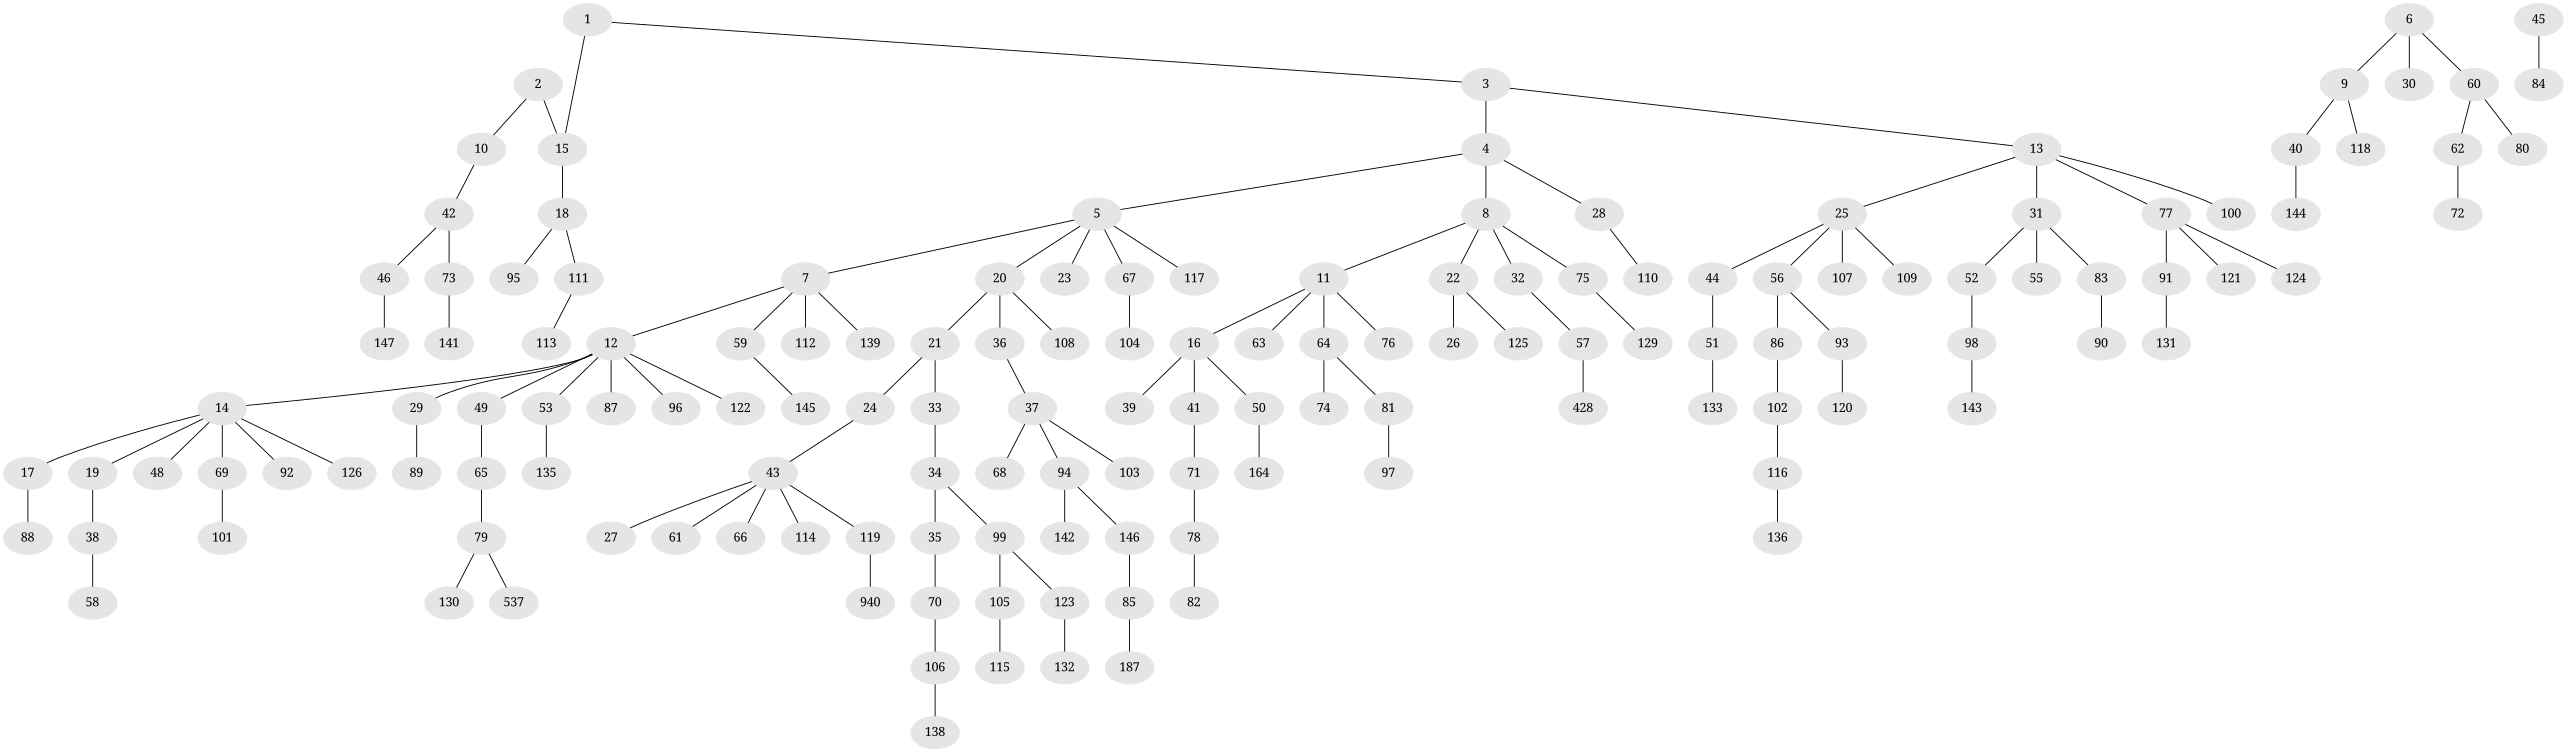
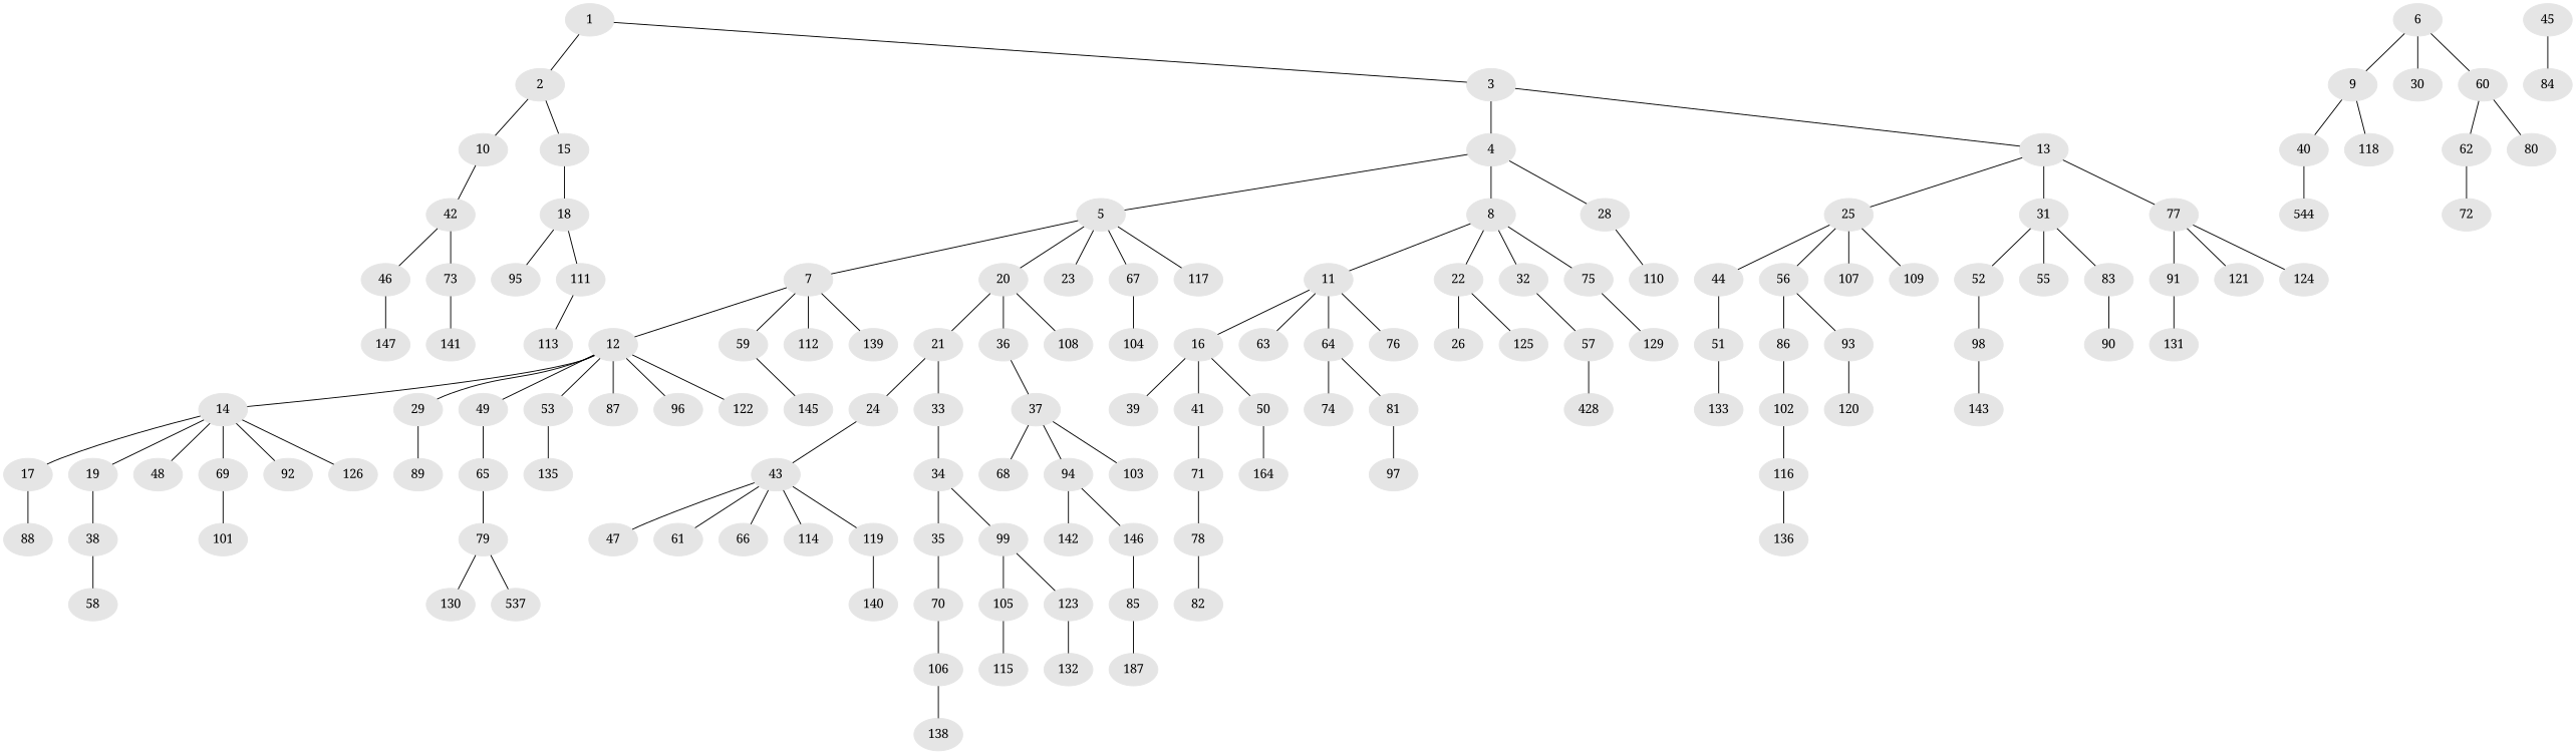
  graph {
    fontname="Noto Serif"
    node [color=gray90 fontname="Noto Serif" style=filled]
    edge [fontname="Noto Serif"]
    1
    2
    3
    10
    15
    4
    13
    42
    18
    5
    8
    28
    25
    31
    77
-   100
    7
    20
    23
    67
    117
    11
    22
    32
    75
    110
    6
    9
    30
    60
    12
    59
    112
    139
    21
    36
    108
    104
    40
    118
    62
    80
    14
    29
    49
    53
    87
    96
    122
    145
    16
    63
    64
    76
    26
    125
    57
    129
-   144
+   144 [label=544]
    46
    73
    45
    84
    39
    41
    50
    74
    81
    17
    19
    48
    69
    92
    126
    89
    65
    135
    44
    56
    107
    109
    52
    55
    83
    91
    121
    124
    88
    38
    101
    95
    111
    71
    n94 [label=164]
    113
    58
    24
    33
    37
    43
    34
-   47 [label=27]
+   47
    61
    66
    114
    119
    51
    86
    93
    98
    90
    n112 [label=428]
    35
    99
    70
    105
    123
    106
    68
    94
    103
    142
    146
    78
    147
    141
-   140 [label=940]
+   140
    133
    79
    143
    102
    120
    116
    72
    97
    130
    n137 [label=537]
    138
    82
    131
    n141 [label=187]
    85
    115
    132
    136
-   1 -- 15
+   1 -- 2
    1 -- 3
    2 -- 10
    2 -- 15
    3 -- 4
    3 -- 13
    10 -- 42
    15 -- 18
    4 -- 5
    4 -- 8
    4 -- 28
    13 -- 25
    13 -- 31
    13 -- 77
-   13 -- 100
    42 -- 46
    42 -- 73
    18 -- 95
    18 -- 111
    5 -- 7
    5 -- 20
    5 -- 23
    5 -- 67
    5 -- 117
    8 -- 11
    8 -- 22
    8 -- 32
    8 -- 75
    28 -- 110
    25 -- 44
    25 -- 56
    25 -- 107
    25 -- 109
    31 -- 52
    31 -- 55
    31 -- 83
    77 -- 91
    77 -- 121
    77 -- 124
    7 -- 12
    7 -- 59
    7 -- 112
    7 -- 139
    20 -- 21
    20 -- 36
    20 -- 108
    67 -- 104
    11 -- 16
    11 -- 63
    11 -- 64
    11 -- 76
    22 -- 26
    22 -- 125
    32 -- 57
    75 -- 129
    6 -- 9
    6 -- 30
    6 -- 60
    9 -- 40
    9 -- 118
    60 -- 62
    60 -- 80
    12 -- 14
    12 -- 29
    12 -- 49
    12 -- 53
    12 -- 87
    12 -- 96
    12 -- 122
    59 -- 145
    21 -- 24
    21 -- 33
    36 -- 37
    40 -- 144
    62 -- 72
    14 -- 17
    14 -- 19
    14 -- 48
    14 -- 69
    14 -- 92
    14 -- 126
    29 -- 89
    49 -- 65
    53 -- 135
    16 -- 39
    16 -- 41
    16 -- 50
    64 -- 74
    64 -- 81
    57 -- n112
    46 -- 147
    73 -- 141
    45 -- 84
    41 -- 71
    50 -- n94
    81 -- 97
    17 -- 88
    19 -- 38
    69 -- 101
    65 -- 79
    44 -- 51
    56 -- 86
    56 -- 93
    52 -- 98
    83 -- 90
    91 -- 131
    38 -- 58
    111 -- 113
    71 -- 78
    24 -- 43
    33 -- 34
    37 -- 68
    37 -- 94
    37 -- 103
    43 -- 47
    43 -- 61
    43 -- 66
    43 -- 114
    43 -- 119
    34 -- 35
    34 -- 99
    119 -- 140
    51 -- 133
    86 -- 102
    93 -- 120
    98 -- 143
    35 -- 70
    99 -- 105
    99 -- 123
    70 -- 106
    105 -- 115
    123 -- 132
    106 -- 138
    94 -- 142
    94 -- 146
    146 -- 85
    78 -- 82
    79 -- 130
    79 -- n137
    102 -- 116
    116 -- 136
    85 -- n141
  }
